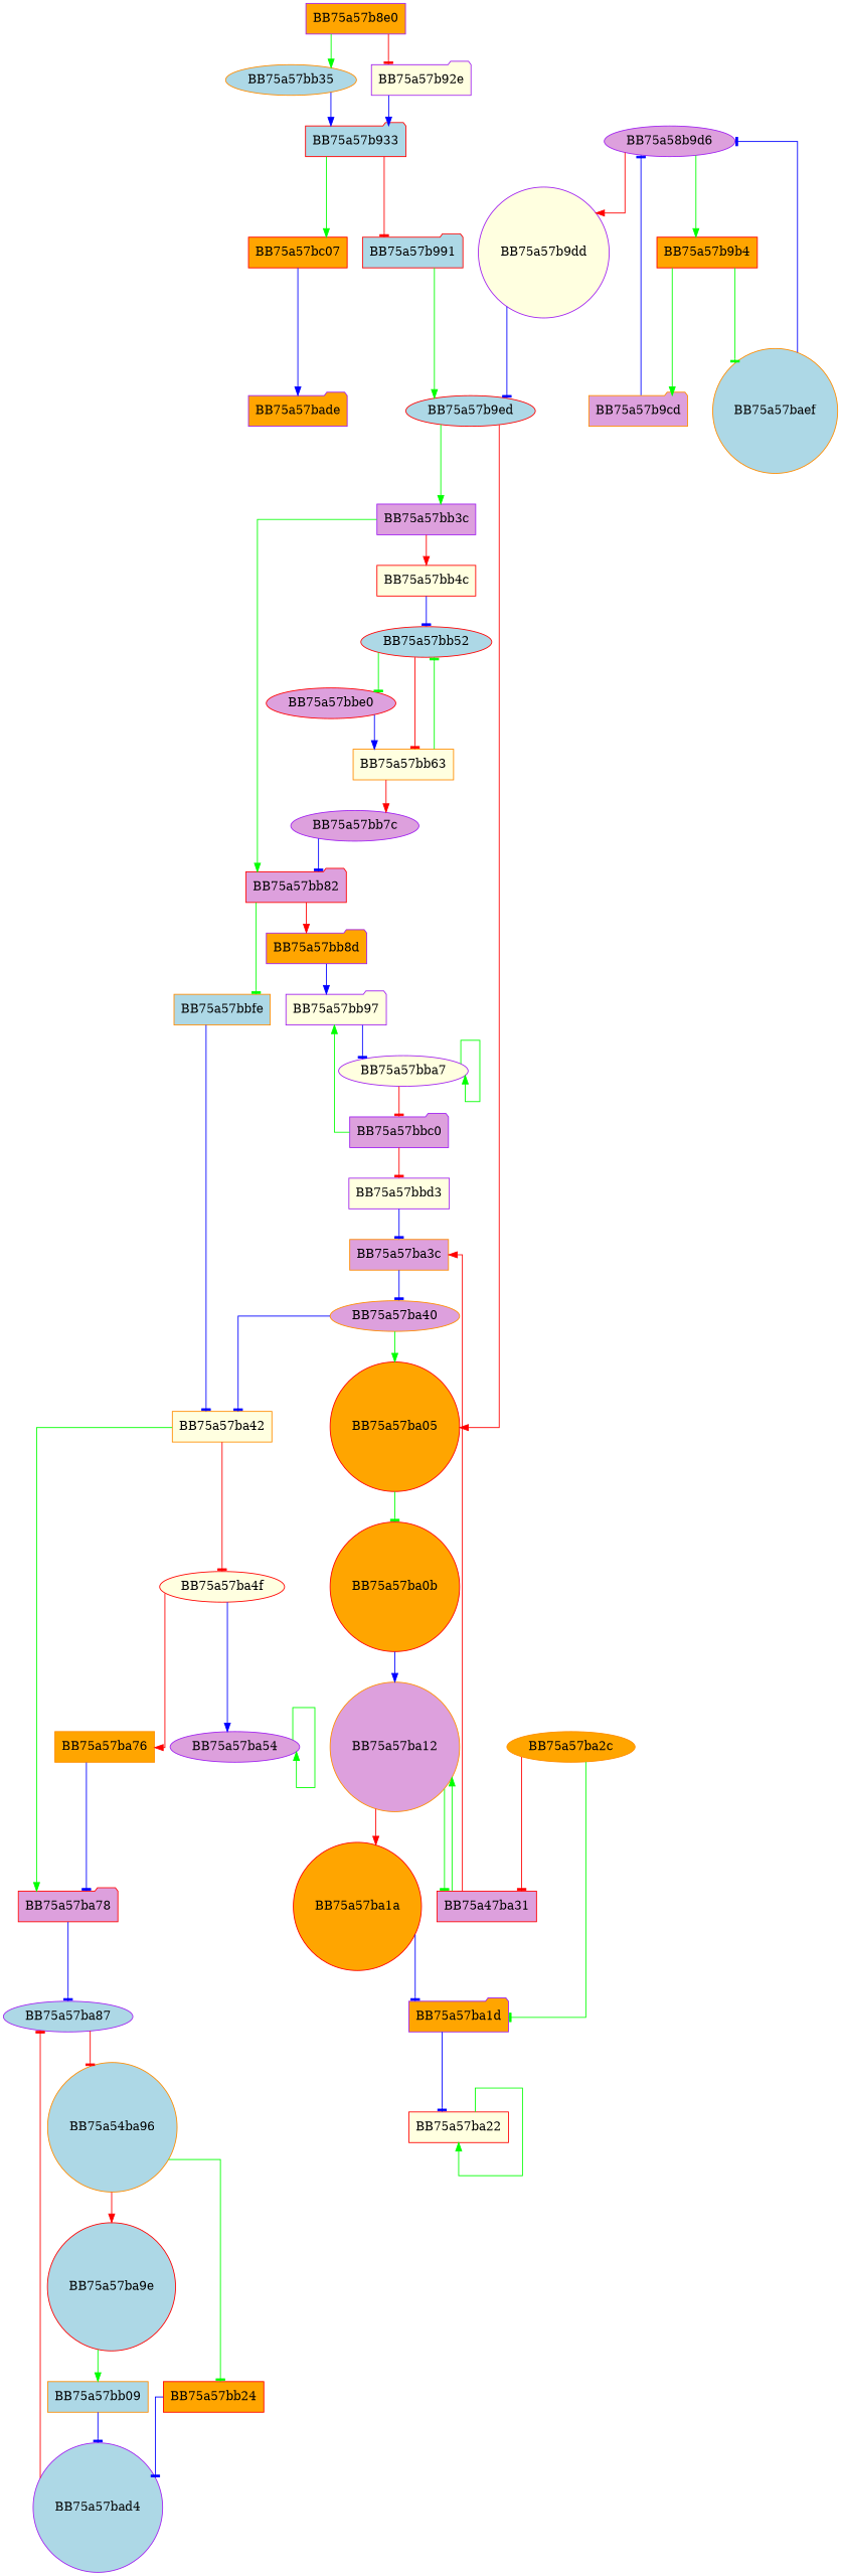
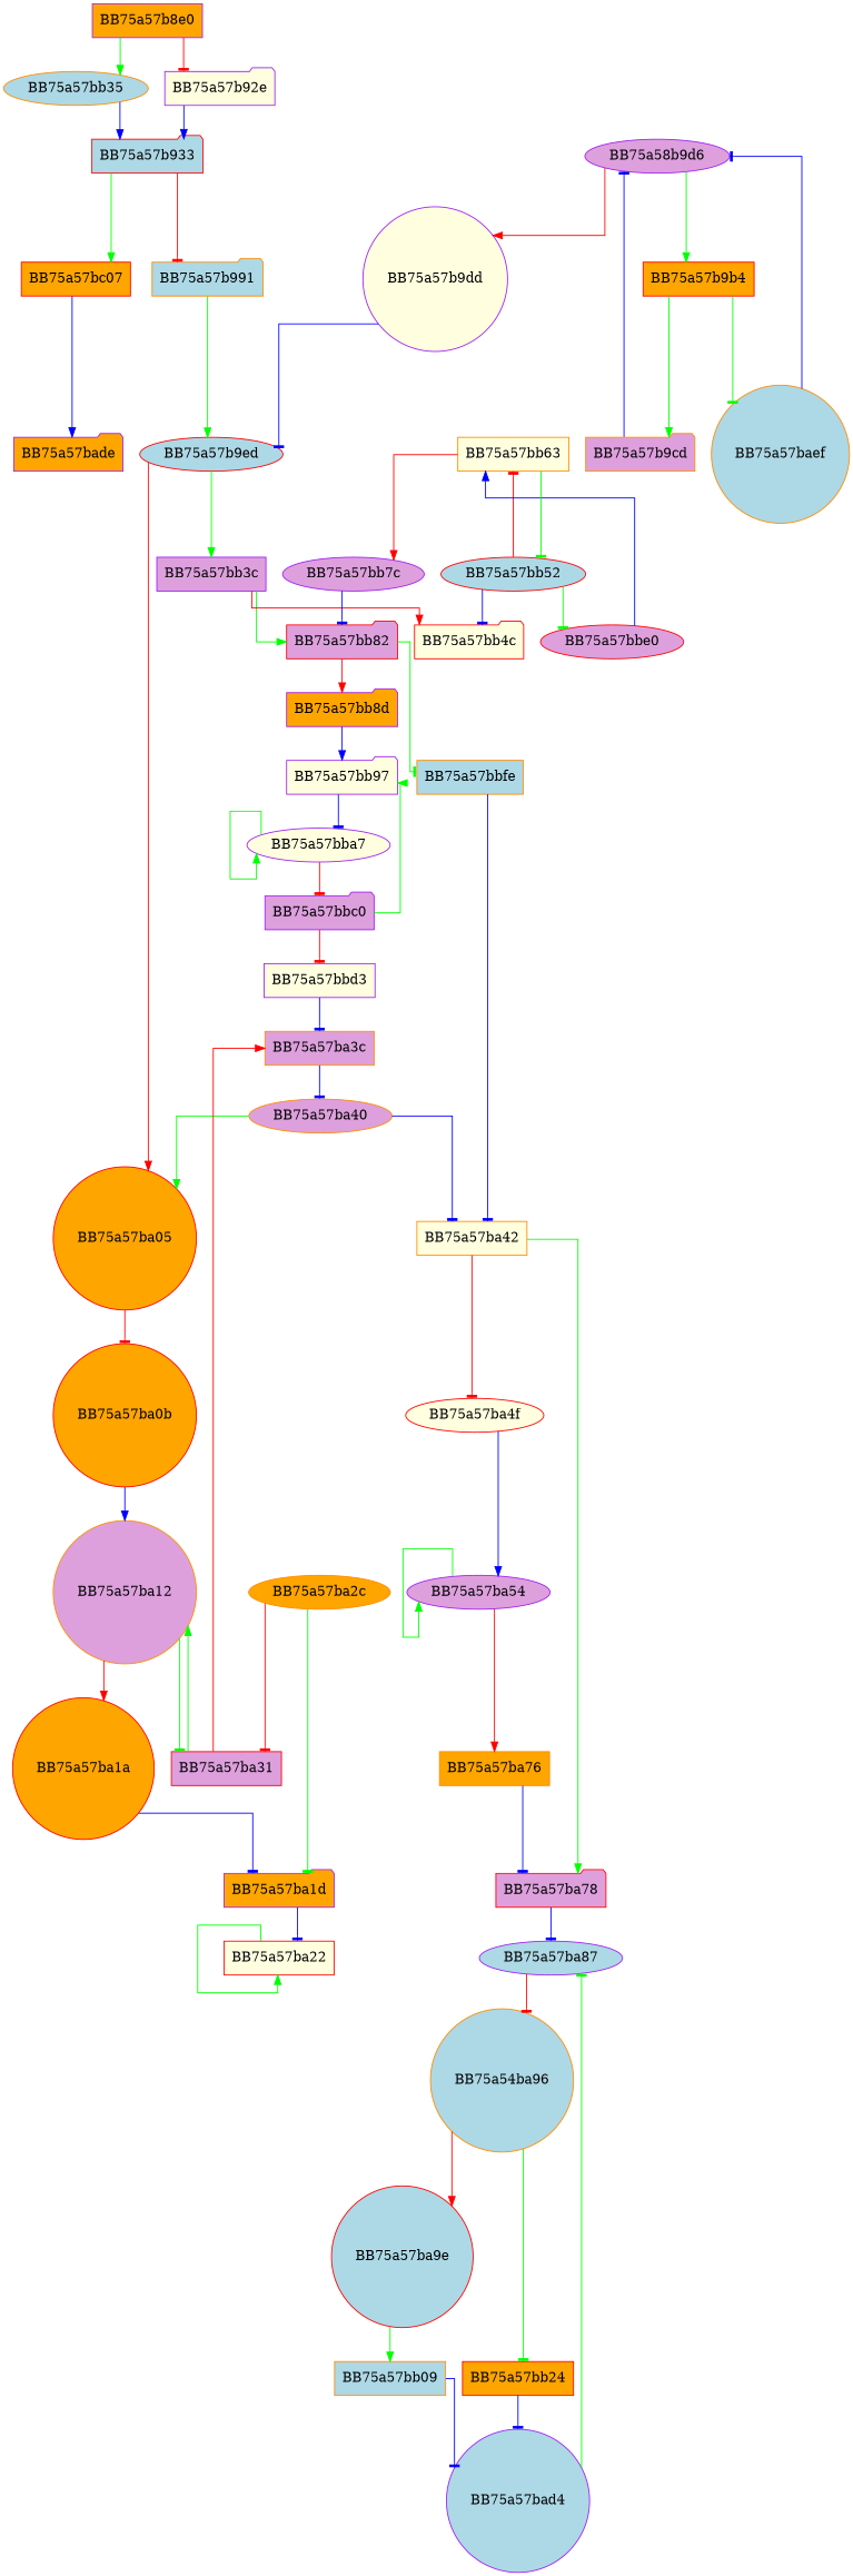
  digraph {
    splines=ortho
    node [color=red fillcolor=plum shape=box style=filled]
    edge [arrowhead=tee color=green]
    BB75a57b8e0 [color=purple fillcolor=orange]
    BB75a57bb35 [color=darkorange fillcolor=lightblue shape=ellipse]
    BB75a57b92e [color=purple fillcolor=lightyellow shape=folder]
    BB75a57b933 [fillcolor=lightblue shape=folder]
    BB75a57bc07 [fillcolor=orange]
-   BB75a57b991 [fillcolor=lightblue shape=folder]
+   BB75a57b991 [color=darkorange fillcolor=lightblue shape=folder]
    BB75a57bade [color=purple fillcolor=orange shape=folder]
    BB75a57b9ed [fillcolor=lightblue shape=ellipse]
    BB75a57bb3c [color=purple]
    BB75a57ba05 [fillcolor=orange shape=circle]
    BB75a57bb82 [shape=folder]
-   BB75a57bb4c [fillcolor=lightyellow]
+   BB75a57bb4c [fillcolor=lightyellow shape=folder]
    BB75a57ba0b [fillcolor=orange shape=circle]
    BB75a57baef [color=darkorange fillcolor=lightblue shape=circle]
    BB75a57b9b4 [fillcolor=orange]
    BB75a57b9cd [color=darkorange shape=folder]
    n17 [color=purple label=BB75a58b9d6 shape=ellipse]
    BB75a57b9dd [color=purple fillcolor=lightyellow shape=circle]
    BB75a57bbfe [color=darkorange fillcolor=lightblue]
    BB75a57bb8d [color=purple fillcolor=orange shape=folder]
    BB75a57bb52 [fillcolor=lightblue shape=ellipse]
    BB75a57ba40 [color=darkorange shape=ellipse]
    BB75a57ba42 [color=darkorange fillcolor=lightyellow]
    BB75a57ba12 [color=darkorange shape=circle]
    BB75a57ba78 [shape=folder]
    BB75a57ba4f [fillcolor=lightyellow shape=ellipse]
-   BB75a57ba31 [label=BB75a47ba31]
+   BB75a57ba31
    BB75a57ba1a [fillcolor=orange shape=circle]
    BB75a57ba3c [color=darkorange]
    BB75a57ba1d [color=purple fillcolor=orange shape=folder]
    BB75a57ba22 [fillcolor=lightyellow]
    BB75a57ba2c [color=darkorange fillcolor=orange shape=ellipse]
    BB75a57ba87 [color=purple fillcolor=lightblue shape=ellipse]
    BB75a57ba54 [color=purple shape=ellipse]
    n35 [color=darkorange fillcolor=lightblue label=BB75a54ba96 shape=circle]
    BB75a57ba76 [color=darkorange fillcolor=orange]
    BB75a57bb09 [color=darkorange fillcolor=lightblue]
    BB75a57bad4 [color=purple fillcolor=lightblue shape=circle]
    BB75a57bb24 [fillcolor=orange]
    BB75a57ba9e [fillcolor=lightblue shape=circle]
    BB75a57bb97 [color=purple fillcolor=lightyellow shape=folder]
    BB75a57bbe0 [shape=ellipse]
    BB75a57bb63 [color=darkorange fillcolor=lightyellow]
    BB75a57bb7c [color=purple shape=ellipse]
    BB75a57bba7 [color=purple fillcolor=lightyellow shape=ellipse]
    BB75a57bbc0 [color=purple shape=folder]
    BB75a57bbd3 [color=purple fillcolor=lightyellow]
    BB75a57b8e0 -> BB75a57bb35 [arrowhead=normal]
    BB75a57b8e0 -> BB75a57b92e [color=red]
    BB75a57bb35 -> BB75a57b933 [arrowhead=normal color=blue]
    BB75a57b92e -> BB75a57b933 [arrowhead=normal color=blue]
    BB75a57b933 -> BB75a57bc07 [arrowhead=normal]
    BB75a57b933 -> BB75a57b991 [color=red]
    BB75a57bc07 -> BB75a57bade [arrowhead=normal color=blue]
    BB75a57b991 -> BB75a57b9ed [arrowhead=normal]
    BB75a57b9ed -> BB75a57bb3c [arrowhead=normal]
    BB75a57b9ed -> BB75a57ba05 [arrowhead=normal color=red]
    BB75a57bb3c -> BB75a57bb82 [arrowhead=normal]
    BB75a57bb3c -> BB75a57bb4c [arrowhead=normal color=red]
-   BB75a57ba05 -> BB75a57ba0b
+   BB75a57ba05 -> BB75a57ba0b [color=red]
    BB75a57bb82 -> BB75a57bbfe
    BB75a57bb82 -> BB75a57bb8d [arrowhead=normal color=red]
-   BB75a57bb4c -> BB75a57bb52 [color=blue]
+   BB75a57bb52 -> BB75a57bb4c [color=blue]
    BB75a57ba0b -> BB75a57ba12 [arrowhead=normal color=blue]
    BB75a57baef -> n17 [color=blue]
    BB75a57b9b4 -> BB75a57baef
    BB75a57b9b4 -> BB75a57b9cd [arrowhead=normal]
    BB75a57b9cd -> n17 [color=blue]
    n17 -> BB75a57b9b4 [arrowhead=normal]
    n17 -> BB75a57b9dd [arrowhead=normal color=red]
    BB75a57b9dd -> BB75a57b9ed [color=blue]
    BB75a57bbfe -> BB75a57ba42 [color=blue]
    BB75a57bb8d -> BB75a57bb97 [arrowhead=normal color=blue]
    BB75a57bb52 -> BB75a57bbe0
    BB75a57bb52 -> BB75a57bb63 [color=red]
    BB75a57ba40 -> BB75a57ba05 [arrowhead=normal]
    BB75a57ba40 -> BB75a57ba42 [color=blue]
    BB75a57ba42 -> BB75a57ba78 [arrowhead=normal]
    BB75a57ba42 -> BB75a57ba4f [color=red]
    BB75a57ba12 -> BB75a57ba31
    BB75a57ba12 -> BB75a57ba1a [arrowhead=normal color=red]
    BB75a57ba78 -> BB75a57ba87 [color=blue]
    BB75a57ba4f -> BB75a57ba54 [arrowhead=normal color=blue]
    BB75a57ba31 -> BB75a57ba12 [arrowhead=normal]
    BB75a57ba31 -> BB75a57ba3c [arrowhead=normal color=red]
    BB75a57ba1a -> BB75a57ba1d [color=blue]
    BB75a57ba3c -> BB75a57ba40 [color=blue]
    BB75a57ba1d -> BB75a57ba22 [color=blue]
    BB75a57ba22 -> BB75a57ba22 [arrowhead=normal]
    BB75a57ba2c -> BB75a57ba31 [color=red]
    BB75a57ba2c -> BB75a57ba1d
    BB75a57ba87 -> n35 [color=red]
    BB75a57ba54 -> BB75a57ba54 [arrowhead=normal]
-   BB75a57ba4f -> BB75a57ba76 [arrowhead=normal color=red]
+   BB75a57ba54 -> BB75a57ba76 [arrowhead=normal color=red]
    n35 -> BB75a57bb24
    n35 -> BB75a57ba9e [arrowhead=normal color=red]
    BB75a57ba76 -> BB75a57ba78 [color=blue]
    BB75a57bb09 -> BB75a57bad4 [color=blue]
-   BB75a57bad4 -> BB75a57ba87 [color=red]
+   BB75a57bad4 -> BB75a57ba87
    BB75a57bb24 -> BB75a57bad4 [color=blue]
    BB75a57ba9e -> BB75a57bb09 [arrowhead=normal]
    BB75a57bb97 -> BB75a57bba7 [color=blue]
    BB75a57bbe0 -> BB75a57bb63 [arrowhead=normal color=blue]
    BB75a57bb63 -> BB75a57bb52
    BB75a57bb63 -> BB75a57bb7c [arrowhead=normal color=red]
    BB75a57bb7c -> BB75a57bb82 [color=blue]
    BB75a57bba7 -> BB75a57bba7 [arrowhead=normal]
    BB75a57bba7 -> BB75a57bbc0 [color=red]
    BB75a57bbc0 -> BB75a57bb97 [arrowhead=normal]
    BB75a57bbc0 -> BB75a57bbd3 [color=red]
    BB75a57bbd3 -> BB75a57ba3c [color=blue]
  }
